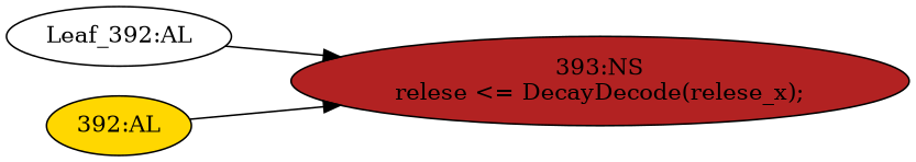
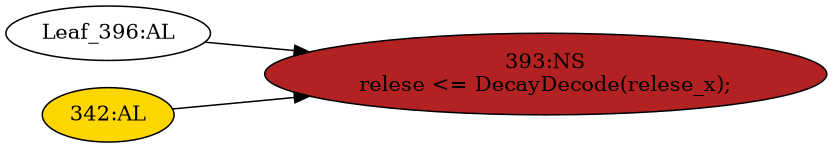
  strict digraph {
    rankdir=LR
    node [style=filled]
    edge [cond="[]" lineno=None]
    n1 [ast="<pyverilog.vparser.ast.NonblockingSubstitution object at 0x7fc6850ad910>" fillcolor=firebrick label="393:NS\nrelese <= DecayDecode(relese_x);" statements="[<pyverilog.vparser.ast.NonblockingSubstitution object at 0x7fc6850ad910>]" typ=NonblockingSubstitution]
-   n2 [def_var="['relese']" label="Leaf_392:AL" style=""]
-   n3 [ast="<pyverilog.vparser.ast.Always object at 0x7fc6850ad310>" clk_sens=False fillcolor=gold label="392:AL" sens="['relese_x']" statements="[]" typ=Always use_var="['relese_x', 'DecayDecode']"]
+   n2 [def_var="['relese']" label="Leaf_396:AL" style=""]
+   n3 [ast="<pyverilog.vparser.ast.Always object at 0x7fc6850ad310>" clk_sens=False fillcolor=gold label="342:AL" sens="['relese_x']" statements="[]" typ=Always use_var="['relese_x', 'DecayDecode']"]
    n2 -> n1
    n3 -> n1
  }
